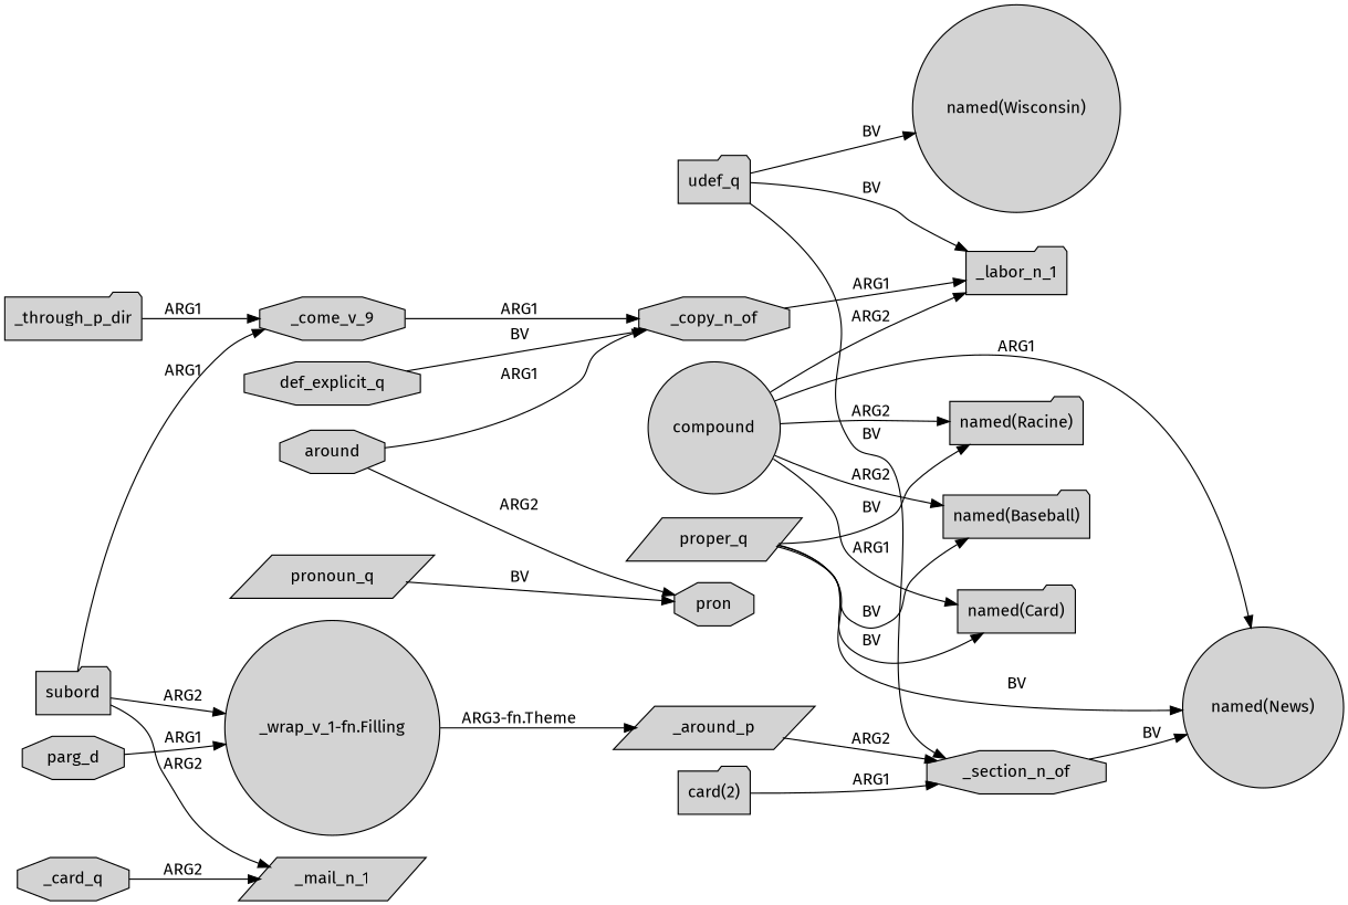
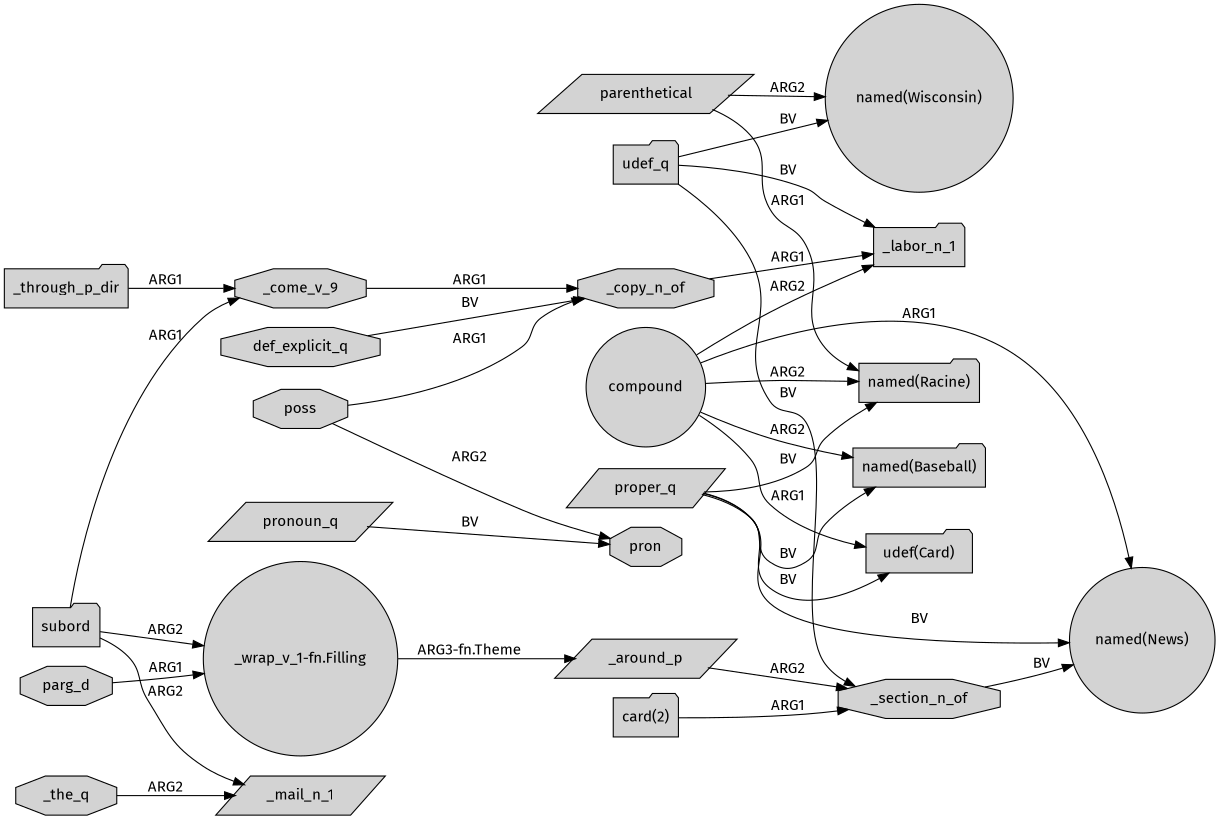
  digraph {
    fontname="Fira Sans"
    rankdir=LR
    node [fontname="Fira Sans" shape=folder style=filled]
    edge [fontname="Fira Sans"]
+   parenthetical [shape=parallelogram]
    "named(Wisconsin)" [shape=circle]
    "named(Racine)"
    proper_q [shape=parallelogram]
    "named(News)" [shape=circle]
-   "named(Card)"
+   "named(Card)" [label="udef(Card)"]
    "named(Baseball)"
    compound [shape=circle]
    _labor_n_1
-   poss [shape=octagon label=around]
+   poss [shape=octagon]
    pron [shape=octagon]
    _copy_n_of [shape=octagon]
    _section_n_of [shape=octagon]
    n14 [label=_come_v_9 shape=octagon]
    "_wrap_v_1-fn.Filling" [shape=circle]
    _around_p [shape=parallelogram]
    subord
    _mail_n_1 [shape=parallelogram]
-   _the_q [shape=octagon label=_card_q]
+   _the_q [shape=octagon]
    def_explicit_q [shape=octagon]
    _through_p_dir
    parg_d [shape=octagon]
    udef_q
    pronoun_q [shape=parallelogram]
    "card(2)"
+   parenthetical -> "named(Wisconsin)" [label=ARG2]
+   parenthetical -> "named(Racine)" [label=ARG1]
    proper_q -> "named(Racine)" [label=BV]
    proper_q -> "named(News)" [label=BV]
    proper_q -> "named(Card)" [label=BV]
    proper_q -> "named(Baseball)" [label=BV]
    compound -> "named(Racine)" [label=ARG2]
    compound -> "named(News)" [label=ARG1]
    compound -> "named(Card)" [label=ARG1]
    compound -> "named(Baseball)" [label=ARG2]
    compound -> _labor_n_1 [label=ARG2]
    poss -> pron [label=ARG2]
    poss -> _copy_n_of [label=ARG1]
    _copy_n_of -> _labor_n_1 [label=ARG1]
    _section_n_of -> "named(News)" [label=BV]
    n14 -> _copy_n_of [label=ARG1]
    "_wrap_v_1-fn.Filling" -> _around_p [label="ARG3-fn.Theme"]
    _around_p -> _section_n_of [label=ARG2]
    subord -> n14 [label=ARG1]
    subord -> "_wrap_v_1-fn.Filling" [label=ARG2]
    subord -> _mail_n_1 [label=ARG2]
    _the_q -> _mail_n_1 [label=ARG2]
    def_explicit_q -> _copy_n_of [label=BV]
    _through_p_dir -> n14 [label=ARG1]
    parg_d -> "_wrap_v_1-fn.Filling" [label=ARG1]
    udef_q -> "named(Wisconsin)" [label=BV]
    udef_q -> _labor_n_1 [label=BV]
    udef_q -> _section_n_of [label=BV]
    pronoun_q -> pron [label=BV]
    "card(2)" -> _section_n_of [label=ARG1]
  }
